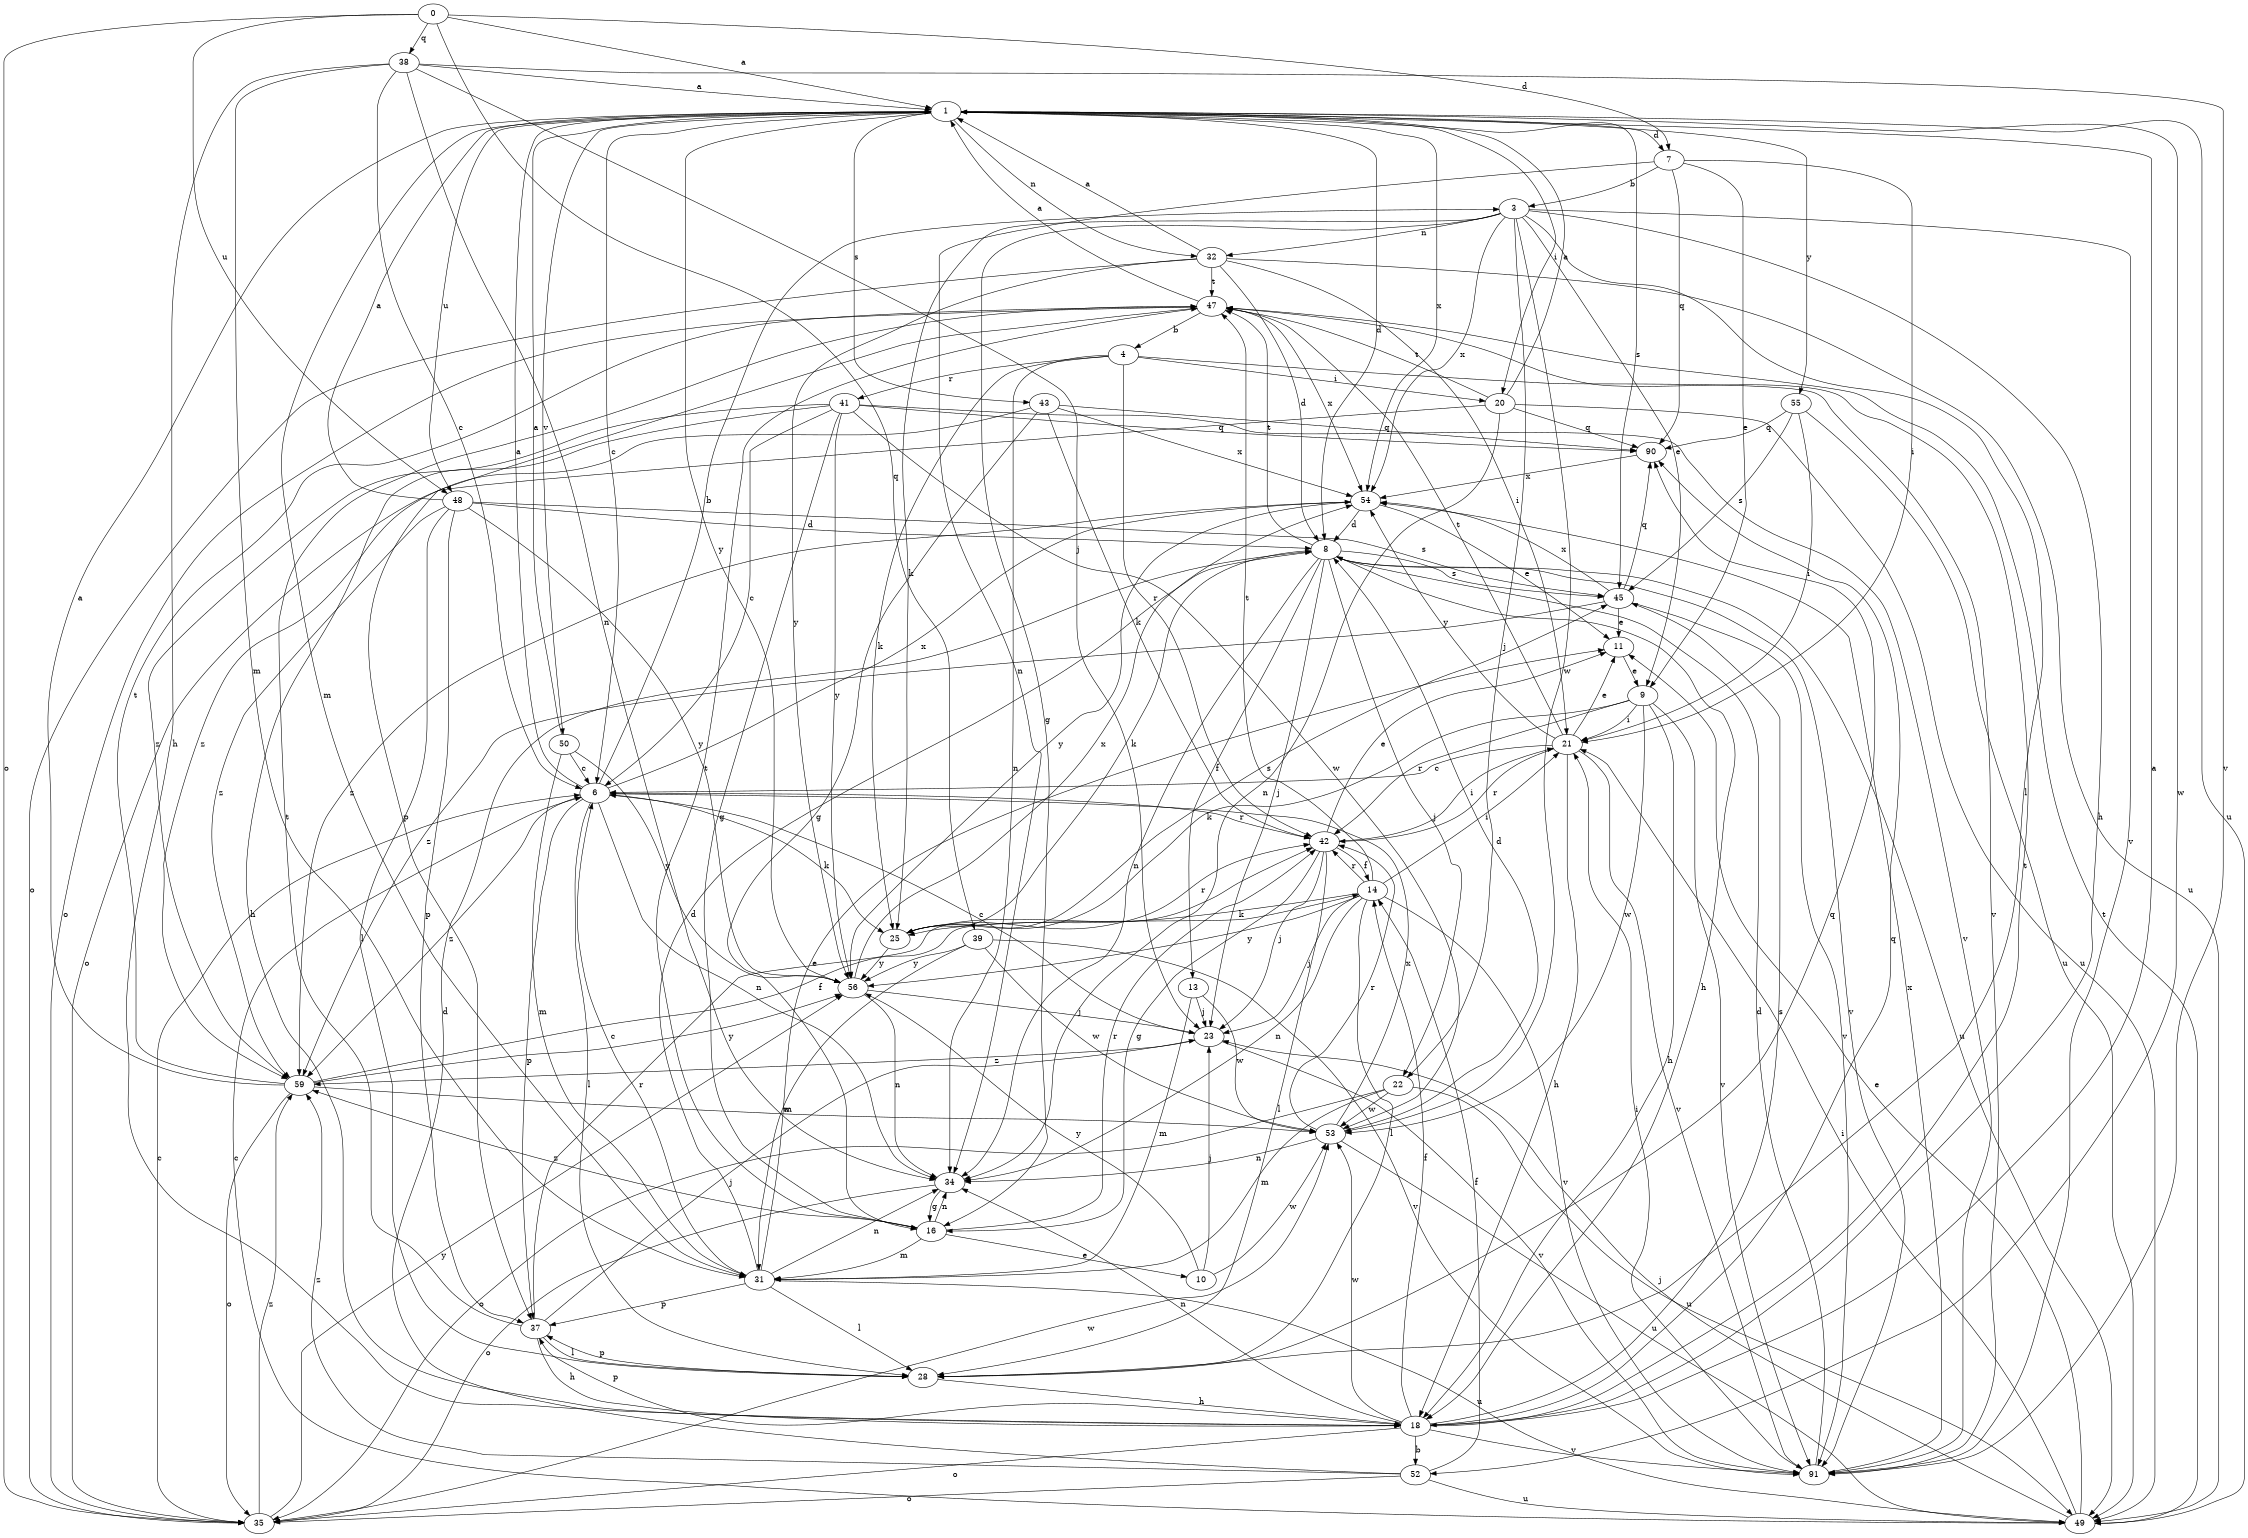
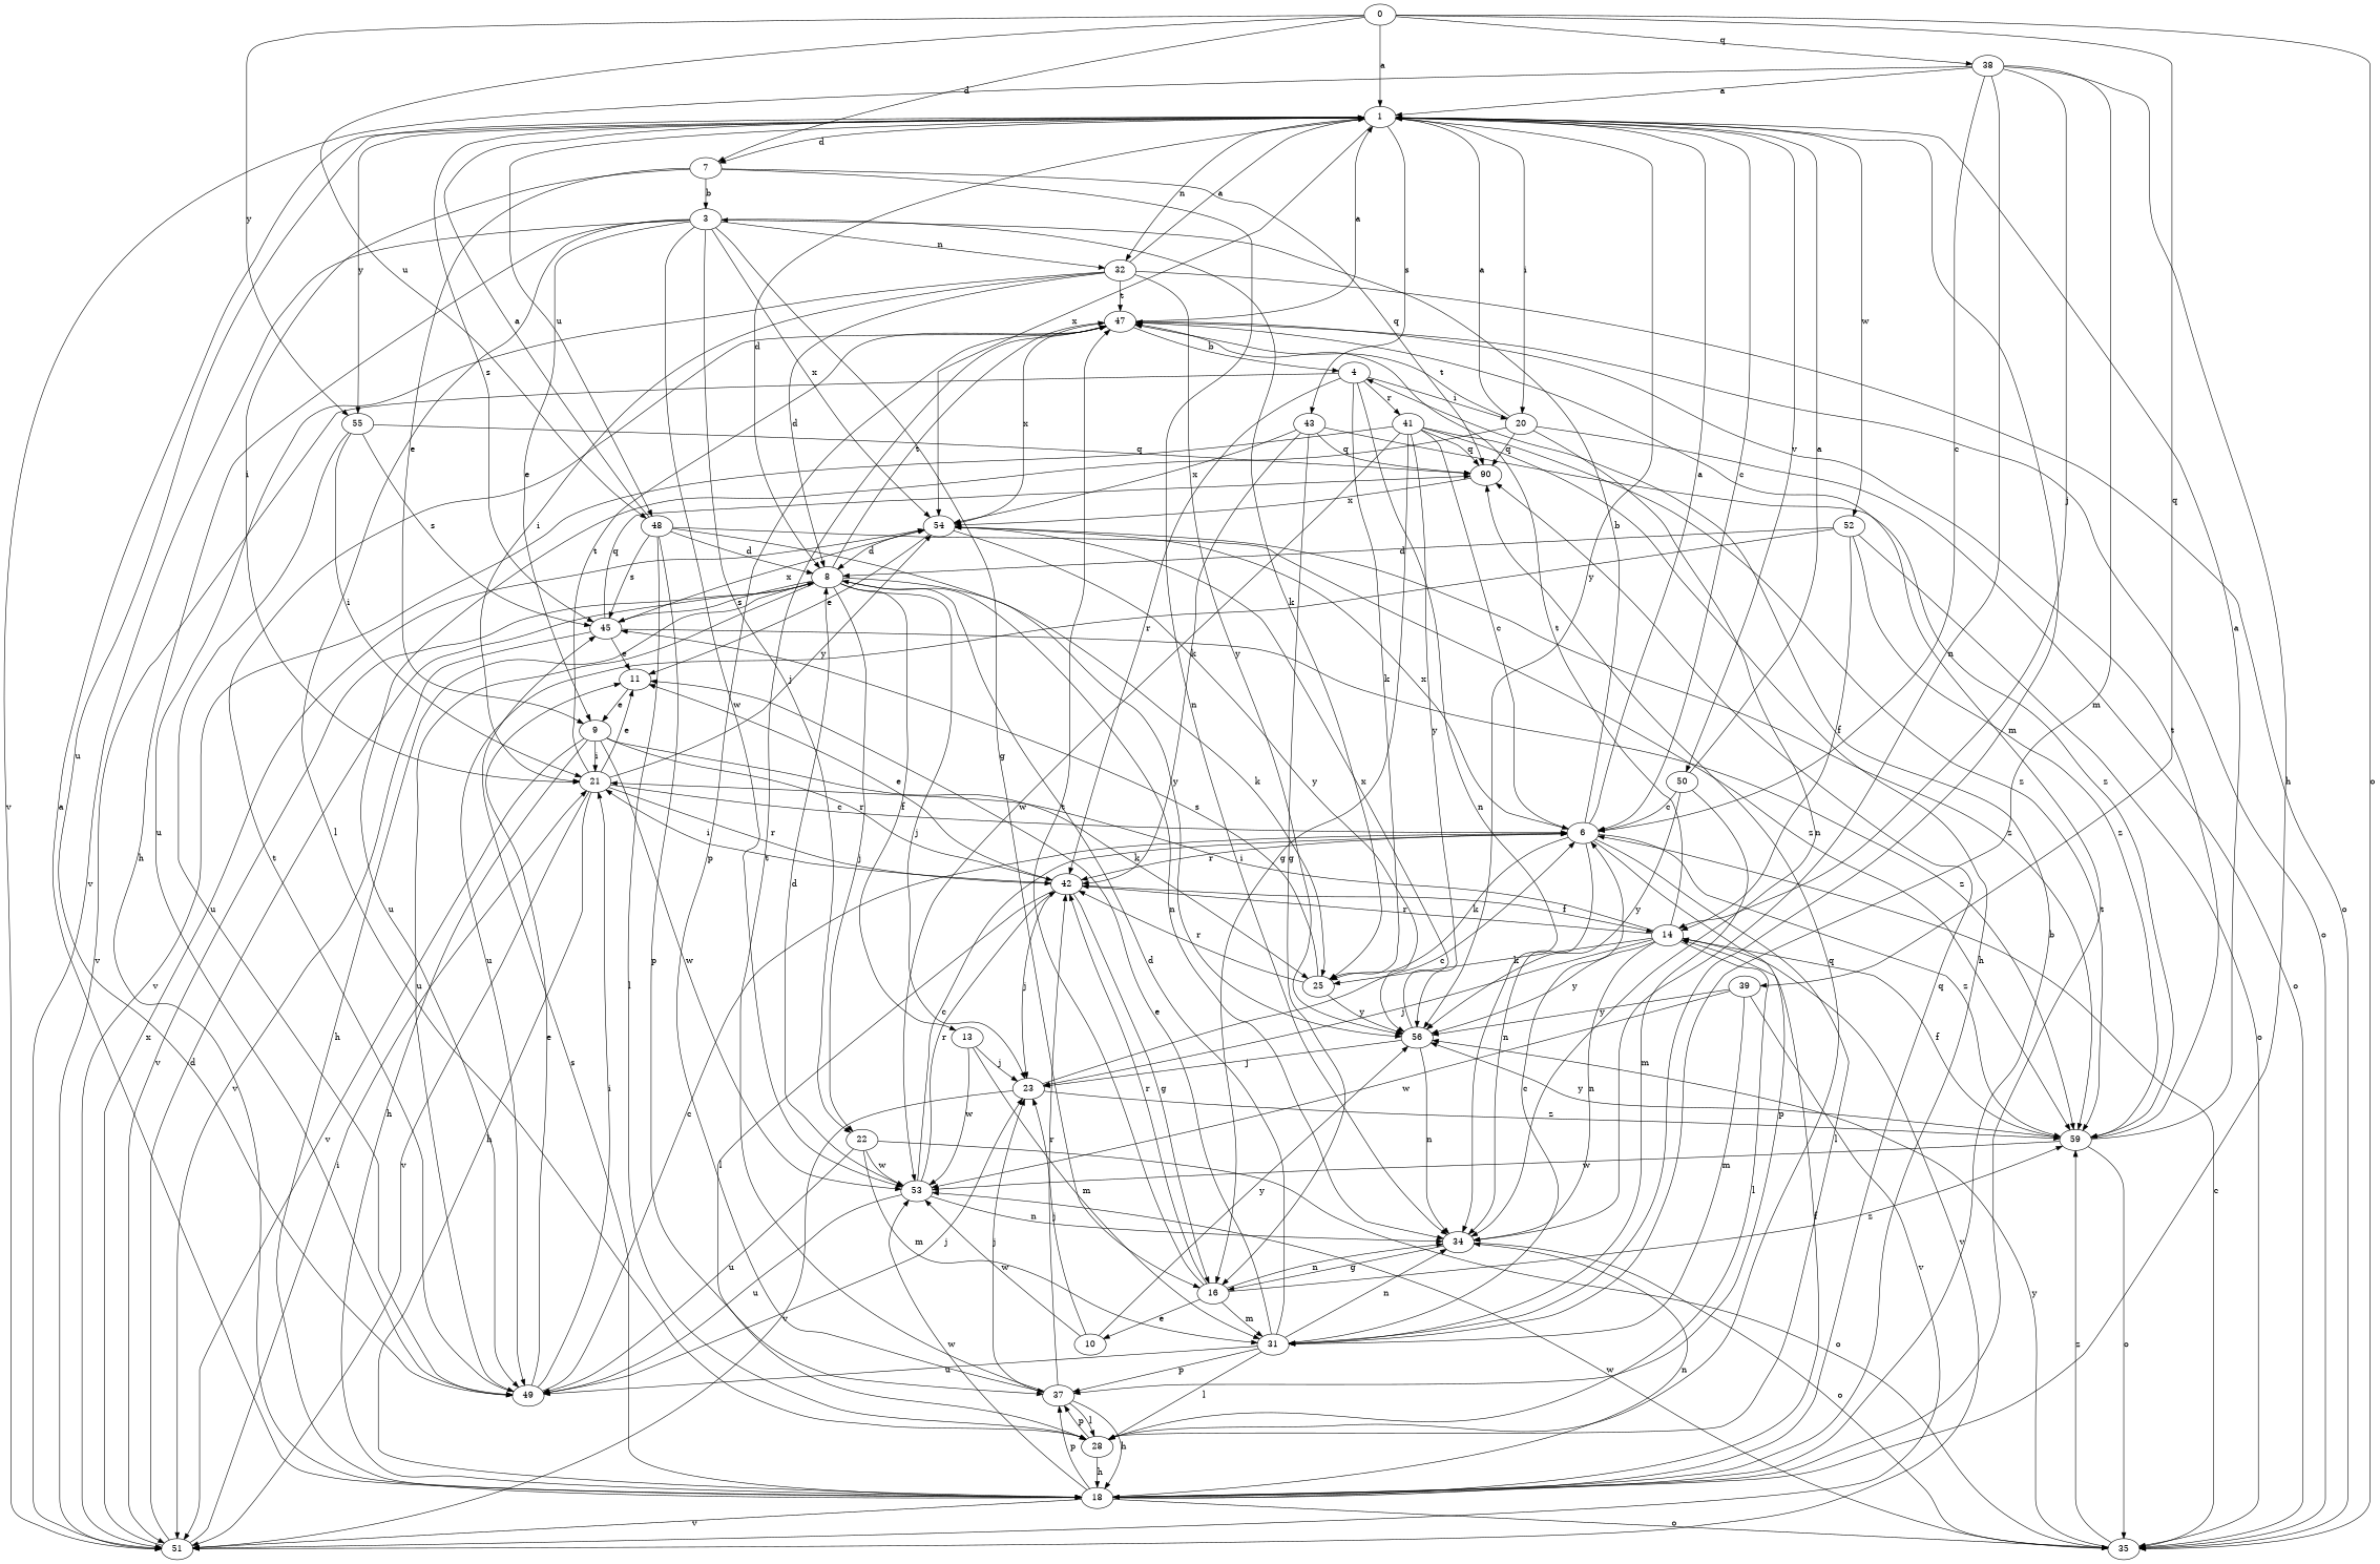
  strict digraph {
    0
    1
    7
    35
    38
    39
    48
    55
    6
    8
    20
    31
    32
    43
    45
    49
    50
    52
    54
    56
    3
    9
    34
    21
    n25 [label=90]
    53
    59
    18
-   51 [label=91]
+   51
    23
    28
    37
    25
    42
    22
    13
    47
    11
    16
    14
    10
    4
    41
    0 -> 1 [label=a]
    0 -> 7 [label=d]
    0 -> 35 [label=o]
    0 -> 38 [label=q]
    0 -> 39 [label=q]
    0 -> 48 [label=u]
+   0 -> 55 [label=y]
    1 -> 7 [label=d]
    1 -> 48 [label=u]
    1 -> 55 [label=y]
    1 -> 6 [label=c]
    1 -> 8 [label=d]
    1 -> 20 [label=i]
    1 -> 31 [label=m]
    1 -> 32 [label=n]
    1 -> 43 [label=s]
    1 -> 45 [label=s]
    1 -> 49 [label=u]
    1 -> 50 [label=v]
    1 -> 52 [label=w]
    1 -> 54 [label=x]
    1 -> 56 [label=y]
    7 -> 3 [label=b]
    7 -> 9 [label=e]
    7 -> 34 [label=n]
    7 -> 21 [label=i]
    7 -> n25 [label=q]
    35 -> 6 [label=c]
    35 -> 56 [label=y]
    35 -> 53 [label=w]
    35 -> 59 [label=z]
    38 -> 1 [label=a]
    38 -> 6 [label=c]
    38 -> 31 [label=m]
    38 -> 34 [label=n]
    38 -> 18 [label=h]
    38 -> 51 [label=v]
-   38 -> 23 [label=j]
+   38 -> 14 [label=j]
    39 -> 31 [label=m]
    39 -> 56 [label=y]
    39 -> 53 [label=w]
    39 -> 51 [label=v]
    48 -> 1 [label=a]
    48 -> 8 [label=d]
    48 -> 45 [label=s]
    48 -> 56 [label=y]
    48 -> 59 [label=z]
    48 -> 28 [label=l]
    48 -> 37 [label=p]
    55 -> 45 [label=s]
    55 -> 49 [label=u]
    55 -> 21 [label=i]
    55 -> n25 [label=q]
    6 -> 1 [label=a]
    6 -> 54 [label=x]
    6 -> 3 [label=b]
    6 -> 34 [label=n]
    6 -> 59 [label=z]
    6 -> 28 [label=l]
    6 -> 37 [label=p]
    6 -> 25 [label=k]
    6 -> 42 [label=r]
    8 -> 45 [label=s]
    8 -> 49 [label=u]
    8 -> 34 [label=n]
    8 -> 18 [label=h]
    8 -> 51 [label=v]
    8 -> 23 [label=j]
    8 -> 25 [label=k]
    8 -> 22 [label=j]
    8 -> 13 [label=f]
    8 -> 47 [label=t]
    20 -> 1 [label=a]
    20 -> 35 [label=o]
    20 -> 49 [label=u]
    20 -> 34 [label=n]
    20 -> n25 [label=q]
    20 -> 47 [label=t]
    31 -> 6 [label=c]
    31 -> 8 [label=d]
    31 -> 49 [label=u]
    31 -> 34 [label=n]
    31 -> 28 [label=l]
    31 -> 37 [label=p]
    31 -> 11 [label=e]
    32 -> 1 [label=a]
    32 -> 35 [label=o]
    32 -> 8 [label=d]
    32 -> 49 [label=u]
    32 -> 56 [label=y]
    32 -> 21 [label=i]
    32 -> 47 [label=t]
    43 -> 54 [label=x]
    43 -> n25 [label=q]
    43 -> 59 [label=z]
    43 -> 42 [label=k]
    43 -> 16 [label=g]
    45 -> 54 [label=x]
    45 -> n25 [label=q]
    45 -> 59 [label=z]
    45 -> 51 [label=v]
    45 -> 11 [label=e]
    49 -> 6 [label=c]
    49 -> 21 [label=i]
    49 -> 23 [label=j]
    49 -> 47 [label=t]
    49 -> 11 [label=e]
    50 -> 1 [label=a]
    50 -> 6 [label=c]
    50 -> 31 [label=m]
    50 -> 56 [label=y]
    52 -> 35 [label=o]
    52 -> 8 [label=d]
    52 -> 49 [label=u]
    52 -> 59 [label=z]
    52 -> 14 [label=f]
    54 -> 8 [label=d]
    54 -> 56 [label=y]
    54 -> 59 [label=z]
    54 -> 11 [label=e]
    56 -> 54 [label=x]
    56 -> 34 [label=n]
    56 -> 23 [label=j]
    3 -> 32 [label=n]
    3 -> 54 [label=x]
    3 -> 9 [label=e]
    3 -> 53 [label=w]
    3 -> 18 [label=h]
    3 -> 51 [label=v]
    3 -> 28 [label=l]
    3 -> 25 [label=k]
    3 -> 22 [label=j]
    3 -> 16 [label=g]
    9 -> 21 [label=i]
    9 -> 53 [label=w]
    9 -> 18 [label=h]
    9 -> 51 [label=v]
    9 -> 25 [label=k]
    9 -> 42 [label=r]
    34 -> 35 [label=o]
    34 -> 16 [label=g]
    21 -> 6 [label=c]
    21 -> 54 [label=y]
    21 -> 18 [label=h]
    21 -> 51 [label=v]
    21 -> 42 [label=r]
    21 -> 47 [label=t]
    21 -> 11 [label=e]
    n25 -> 54 [label=x]
-   53 -> 6 [label=x]
+   53 -> 6 [label=c]
    53 -> 8 [label=d]
    53 -> 49 [label=u]
    53 -> 34 [label=n]
    53 -> 42 [label=r]
    59 -> 1 [label=a]
    59 -> 35 [label=o]
    59 -> 56 [label=y]
    59 -> 53 [label=w]
    59 -> 47 [label=t]
    59 -> 14 [label=f]
    18 -> 1 [label=a]
    18 -> 35 [label=o]
    18 -> 45 [label=s]
    18 -> 34 [label=n]
    18 -> n25 [label=q]
    18 -> 53 [label=w]
    18 -> 51 [label=v]
    18 -> 37 [label=p]
    18 -> 47 [label=t]
    18 -> 14 [label=f]
-   18 -> 52 [label=b]
+   18 -> 4 [label=b]
    51 -> 8 [label=d]
    51 -> 54 [label=x]
    51 -> 21 [label=i]
    23 -> 6 [label=c]
    23 -> 59 [label=z]
    23 -> 51 [label=v]
    28 -> n25 [label=q]
    28 -> 18 [label=h]
    28 -> 37 [label=p]
    37 -> 18 [label=h]
    37 -> 23 [label=j]
    37 -> 28 [label=l]
    37 -> 42 [label=r]
    37 -> 47 [label=t]
    25 -> 45 [label=s]
    25 -> 56 [label=y]
    25 -> 42 [label=r]
    42 -> 21 [label=i]
    42 -> 23 [label=j]
    42 -> 28 [label=l]
    42 -> 11 [label=e]
    42 -> 16 [label=g]
    42 -> 14 [label=f]
    22 -> 35 [label=o]
    22 -> 31 [label=m]
    22 -> 49 [label=u]
    22 -> 53 [label=w]
    13 -> 31 [label=m]
    13 -> 53 [label=w]
    13 -> 23 [label=j]
    47 -> 1 [label=a]
    47 -> 35 [label=o]
    47 -> 54 [label=x]
    47 -> 37 [label=p]
    47 -> 4 [label=b]
    11 -> 9 [label=e]
    16 -> 31 [label=m]
    16 -> 34 [label=n]
    16 -> 59 [label=z]
    16 -> 42 [label=r]
    16 -> 47 [label=t]
    16 -> 10 [label=e]
    14 -> 56 [label=y]
    14 -> 34 [label=n]
    14 -> 21 [label=i]
    14 -> 51 [label=v]
    14 -> 23 [label=j]
    14 -> 28 [label=l]
    14 -> 25 [label=k]
    14 -> 42 [label=r]
    14 -> 47 [label=t]
    10 -> 56 [label=y]
    10 -> 53 [label=w]
    10 -> 23 [label=j]
    4 -> 20 [label=i]
    4 -> 34 [label=n]
    4 -> 51 [label=v]
    4 -> 25 [label=k]
    4 -> 42 [label=r]
    4 -> 41 [label=r]
    41 -> 6 [label=c]
    41 -> 56 [label=y]
    41 -> n25 [label=q]
    41 -> 53 [label=w]
    41 -> 59 [label=z]
    41 -> 18 [label=h]
    41 -> 51 [label=v]
    41 -> 16 [label=g]
  }
